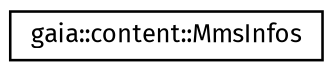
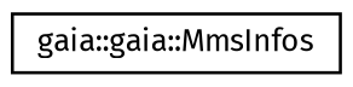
  digraph {
    rankdir=TB
    fontname="Fira Sans"
-   n1 [color=black fillcolor=white fontname="Fira Sans" fontsize=10 height=0.2 label="gaia::content::MmsInfos" shape=record style=filled width=0.4]
+   n1 [color=black fillcolor=white fontname="Fira Sans" fontsize=10 height=0.2 label="gaia::gaia::MmsInfos" shape=record style=filled width=0.4]
  }
